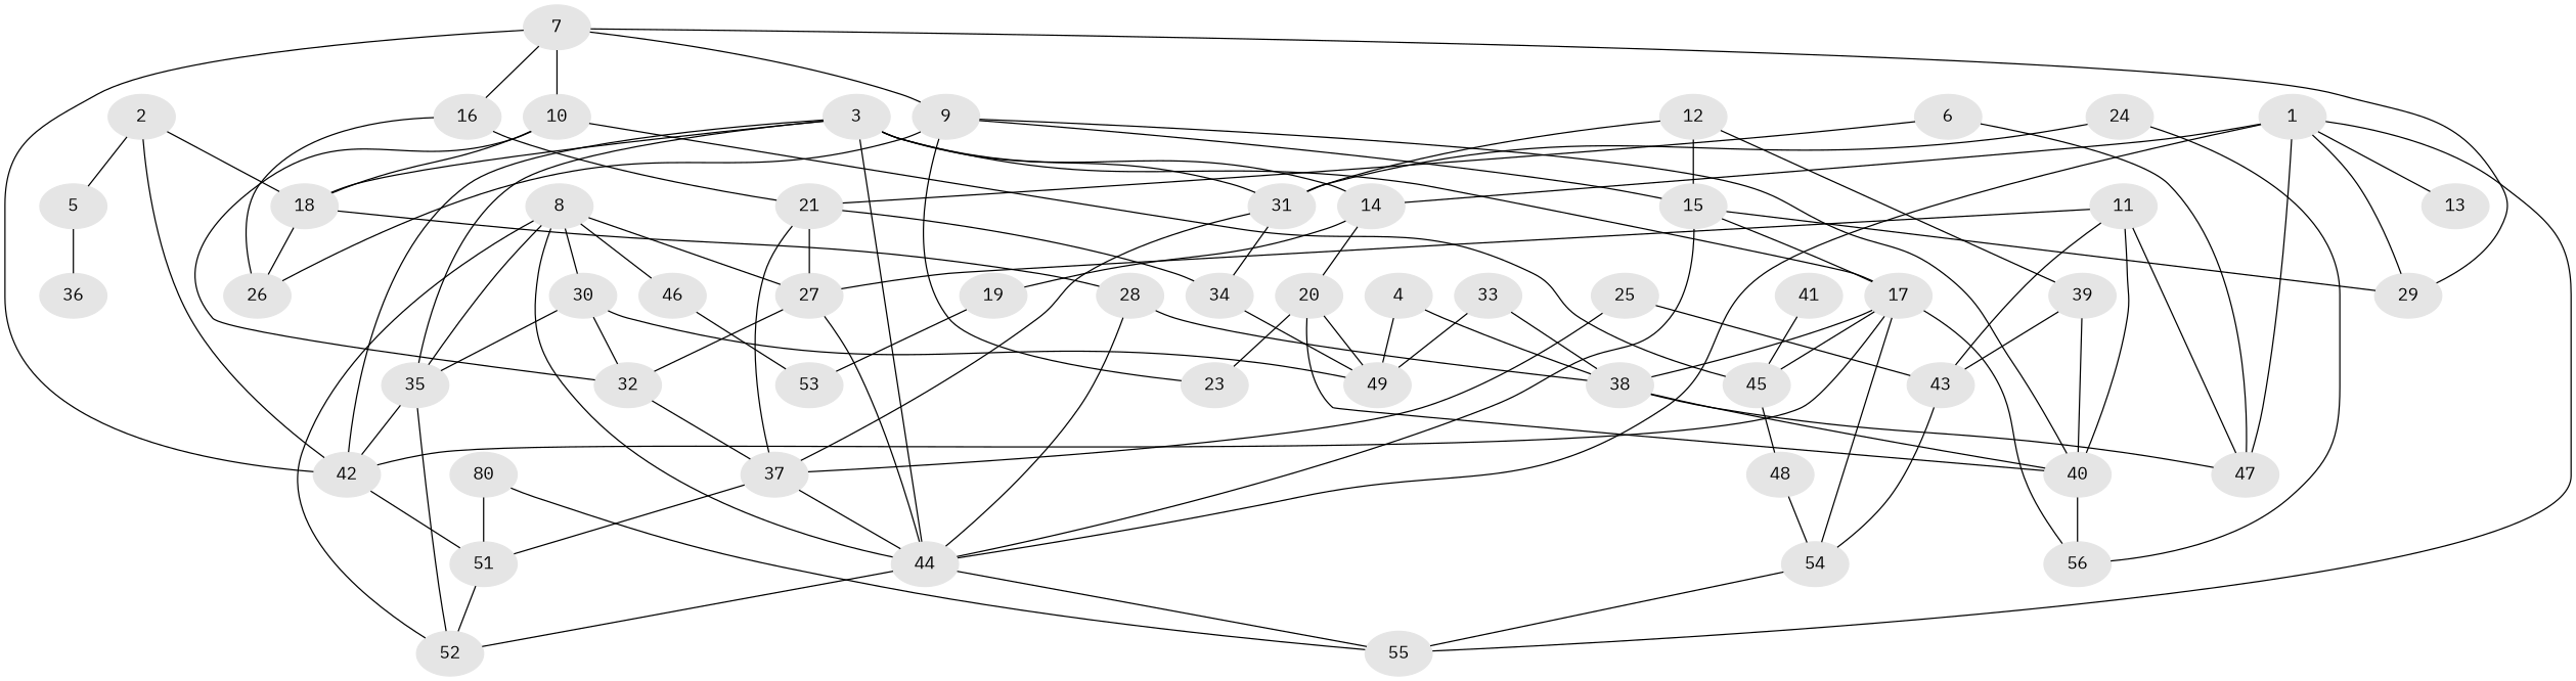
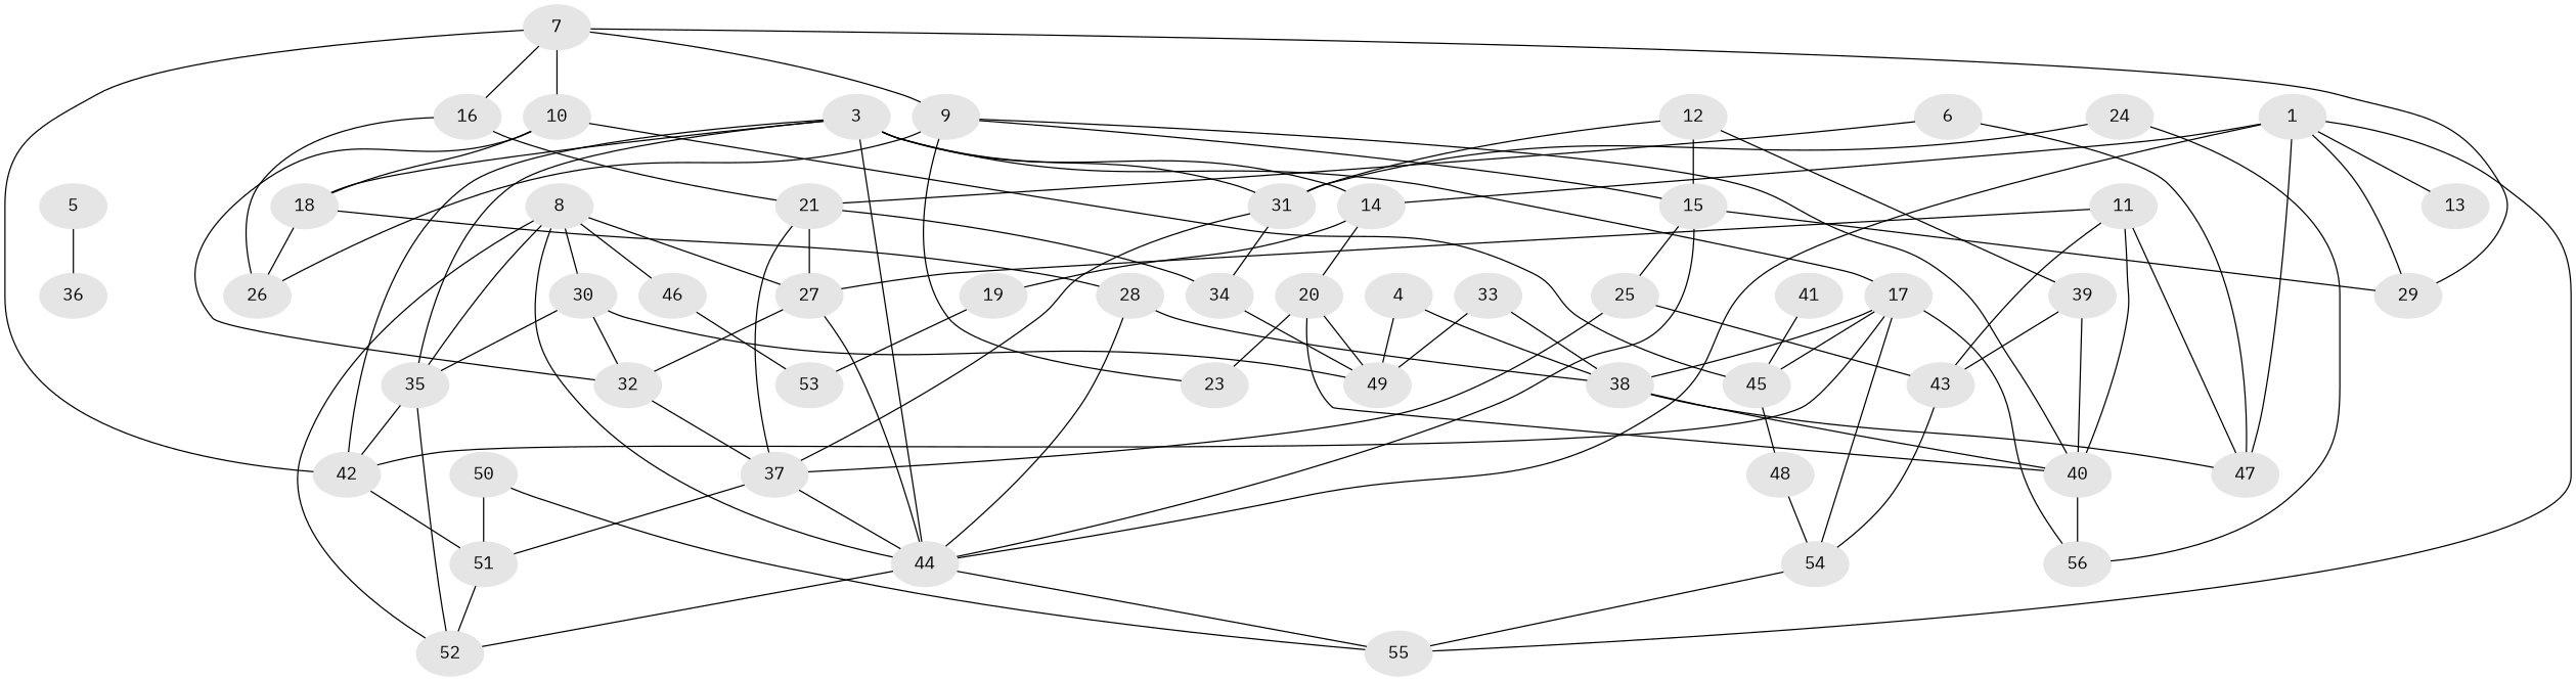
  graph {
    fontname="IBM Plex Mono"
    node [color=gray90 fontname="IBM Plex Mono" style=filled]
    edge [fontname="IBM Plex Mono" weight=1.0]
    1
    13
    14
    29
    44
    47
    55
    19
    20
    52
-   2
    5
    18
    42
    36
    26
    28
    51
    3
    17
    31
    35
    38
    45
    54
    56
    34
    37
    4
    49
    40
    6
    21
    27
    7
    9
    10
    16
    15
    23
    32
    8
    30
    46
    53
    48
    11
    43
    12
    39
    24
    25
    33
    41
-   50 [label=80]
+   50
    1 -- 13
    1 -- 14
    1 -- 29
    1 -- 44
    1 -- 47 [weight=2.0]
    1 -- 55
    14 -- 19
    14 -- 20
    44 -- 55
    44 -- 52
    19 -- 53
    20 -- 49
    20 -- 40
    20 -- 23
-   2 -- 5
-   2 -- 18
-   2 -- 42 [weight=2.0]
    5 -- 36
    18 -- 26
    18 -- 28
    42 -- 51
    28 -- 44
    28 -- 38
    51 -- 52
    3 -- 14
    3 -- 44
    3 -- 18
    3 -- 42
    3 -- 17
    3 -- 31
    3 -- 35
    17 -- 42
    17 -- 38
    17 -- 45
    17 -- 54
    17 -- 56
    31 -- 34
    31 -- 37
    35 -- 52
    35 -- 42
    38 -- 47
    38 -- 40
    45 -- 48
    54 -- 55
    34 -- 49
    37 -- 44
    37 -- 51
    4 -- 38
    4 -- 49
    40 -- 56
    6 -- 47
    6 -- 21
    21 -- 34
    21 -- 37
    21 -- 27
    27 -- 44
    27 -- 32
    7 -- 29
    7 -- 42
    7 -- 9
    7 -- 10
    7 -- 16
    9 -- 26
    9 -- 40
    9 -- 15
    9 -- 23
    10 -- 18
    10 -- 45
    10 -- 32
    16 -- 26
    16 -- 21
    15 -- 29
    15 -- 44
-   15 -- 17
+   15 -- 25
    32 -- 37
    8 -- 44
    8 -- 52
    8 -- 35
    8 -- 27
    8 -- 30
    8 -- 46
    30 -- 35
    30 -- 49
    30 -- 32
    46 -- 53
    48 -- 54
    11 -- 47
    11 -- 40
    11 -- 27
    11 -- 43
    43 -- 54
    12 -- 31
    12 -- 15
    12 -- 39
    39 -- 40
    39 -- 43
    24 -- 31
    24 -- 56
    25 -- 37
    25 -- 43
    33 -- 38
    33 -- 49
    41 -- 45
    50 -- 55
    50 -- 51
  }
